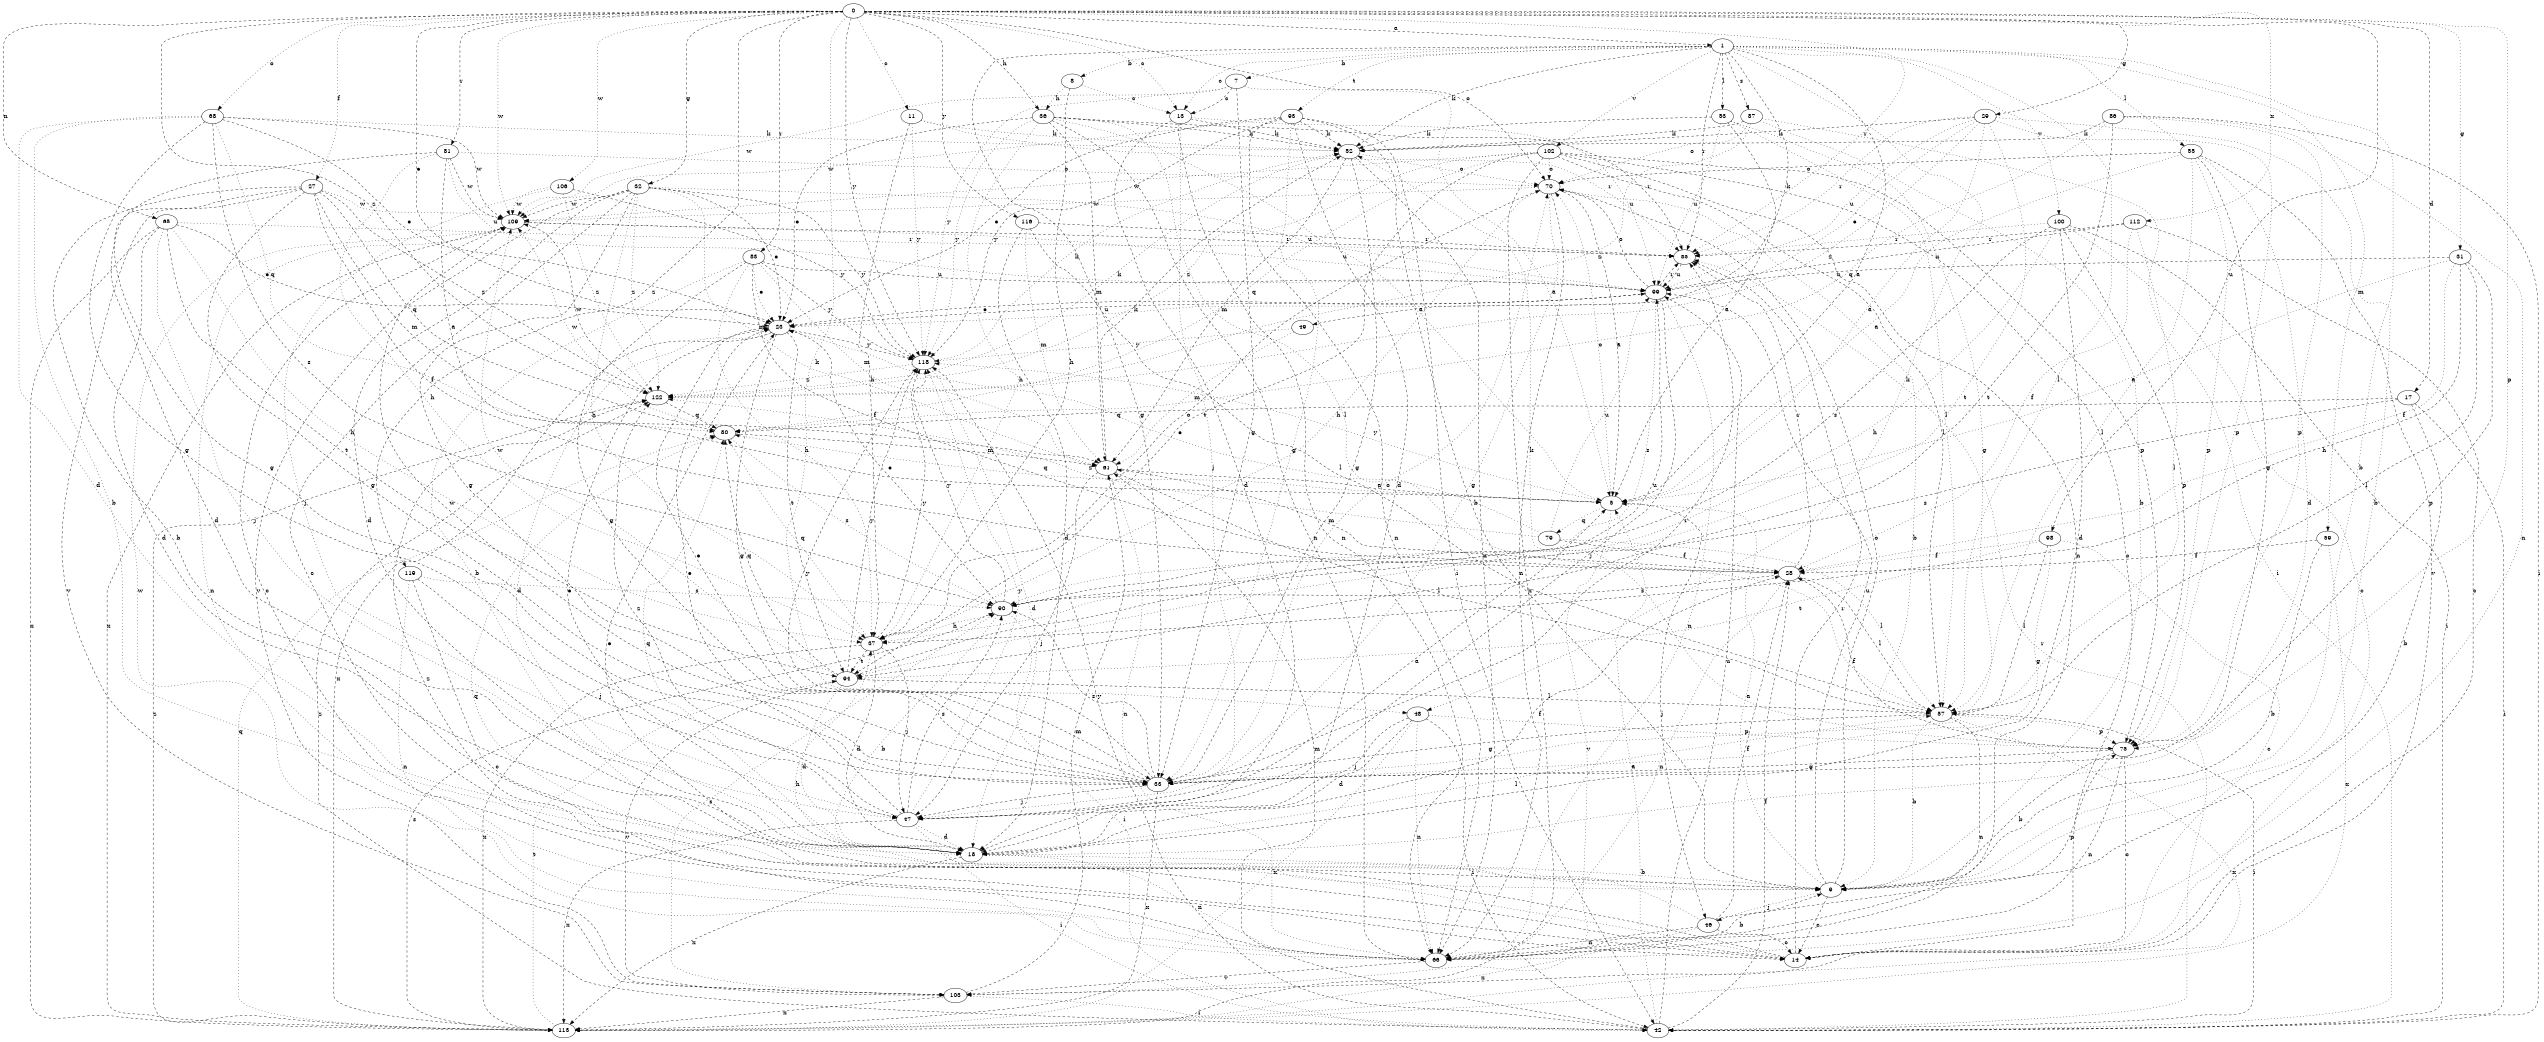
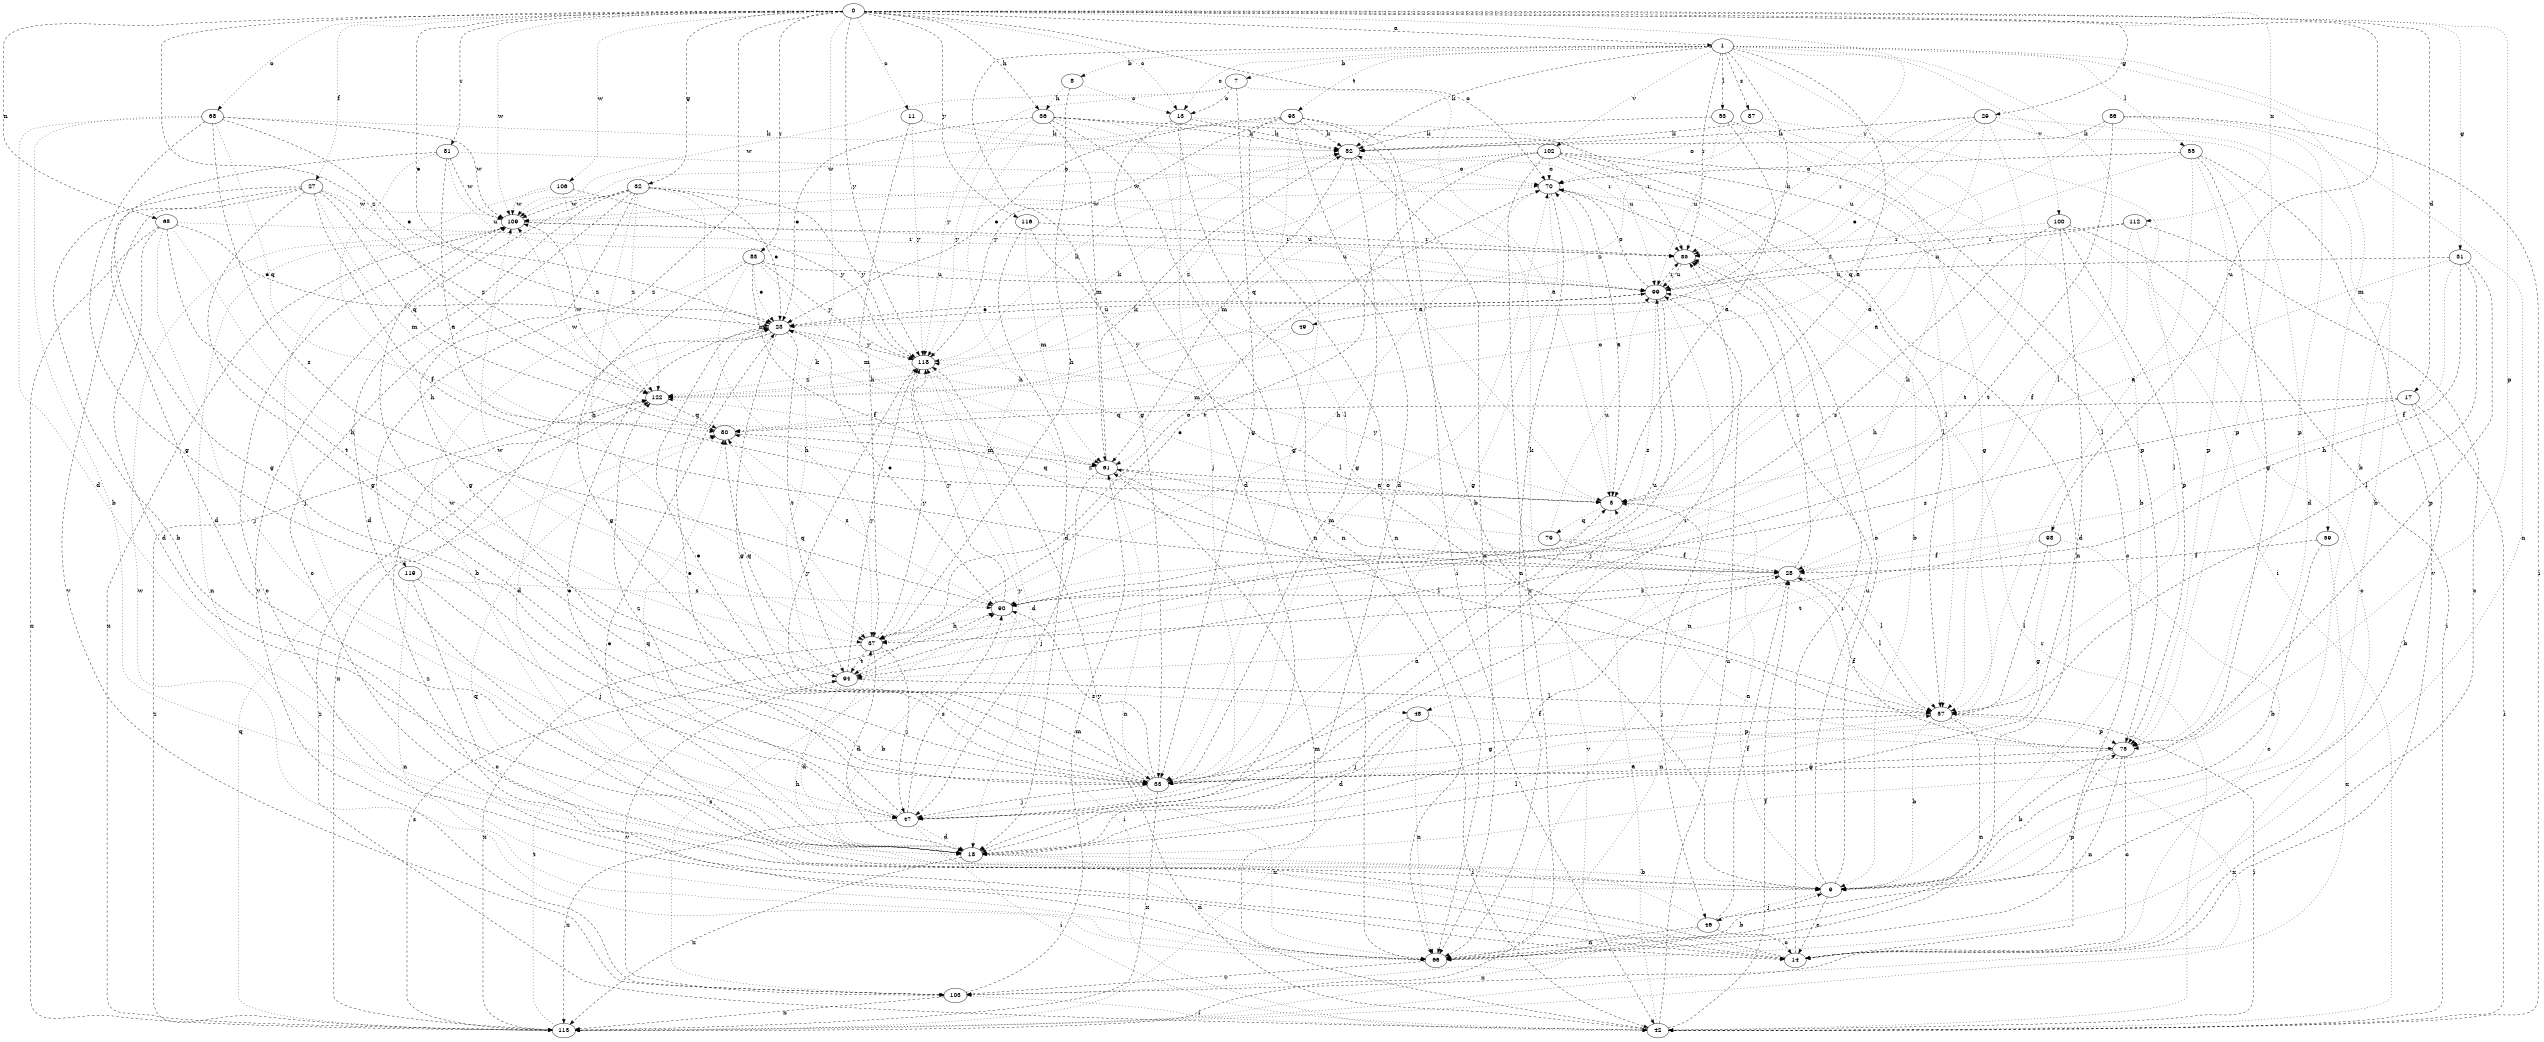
  strict digraph {
    edge [style=dashed]
    0
    1
    11
    13
    17
    23
    27
    29
    31
    32
    36
    48
    65
    68
    70
    75
    81
    83
    85
    98
    106
    109
    112
    116
    118
    119
    122
    5
    7
    8
    9
    33
    49
    52
    53
    55
    57
    59
    87
    93
    100
    102
    37
    99
    18
    47
    66
    80
    42
    90
    113
    94
    103
    28
    61
    14
    86
    46
    79
    0 -> 1 [label=a]
    0 -> 11 [label=c style=dotted]
    0 -> 13 [label=c style=dotted]
    0 -> 17 [label=d]
    0 -> 23 [label=e]
    0 -> 27 [label=f style=dotted]
    0 -> 29 [label=g]
    0 -> 31 [label=g style=dotted]
    0 -> 32 [label=g]
    0 -> 36 [label=h]
    0 -> 48 [label=k style=dotted]
    0 -> 65 [label=n]
    0 -> 68 [label=o style=dotted]
    0 -> 70 [label=o]
    0 -> 75 [label=p style=dotted]
    0 -> 81 [label=r]
    0 -> 83 [label=r]
    0 -> 85 [label=r style=dotted]
    0 -> 98 [label=u]
    0 -> 106 [label=w style=dotted]
    0 -> 109 [label=w style=dotted]
    0 -> 112 [label=x style=dotted]
    0 -> 116 [label=y]
    0 -> 118 [label=y]
    0 -> 119 [label=z]
    0 -> 122 [label=z]
    1 -> 13 [label=c style=dotted]
    1 -> 48 [label=k style=dotted]
    1 -> 85 [label=r]
    1 -> 5 [label=a]
    1 -> 7 [label=b style=dotted]
    1 -> 8 [label=b style=dotted]
    1 -> 9 [label=b style=dotted]
    1 -> 33 [label=g]
    1 -> 49 [label=k]
    1 -> 52 [label=k]
    1 -> 53 [label=l]
    1 -> 55 [label=l style=dotted]
    1 -> 57 [label=l style=dotted]
    1 -> 59 [label=m style=dotted]
    1 -> 87 [label=s]
    1 -> 93 [label=t style=dotted]
    1 -> 100 [label=v style=dotted]
    1 -> 102 [label=v style=dotted]
    11 -> 85 [label=r style=dotted]
    11 -> 118 [label=y style=dotted]
    11 -> 52 [label=k style=dotted]
    11 -> 37 [label=h]
    13 -> 52 [label=k]
    13 -> 99 [label=u style=dotted]
    13 -> 18 [label=d]
    13 -> 47 [label=j style=dotted]
    13 -> 66 [label=n]
    17 -> 9 [label=b]
    17 -> 80 [label=q]
    17 -> 42 [label=i]
    17 -> 90 [label=s]
    23 -> 118 [label=y]
    23 -> 33 [label=g]
    23 -> 99 [label=u]
    23 -> 18 [label=d style=dotted]
    23 -> 113 [label=x]
    23 -> 94 [label=t]
    27 -> 109 [label=w style=dotted]
    27 -> 122 [label=z]
    27 -> 9 [label=b]
    27 -> 33 [label=g]
    27 -> 18 [label=d]
    27 -> 80 [label=q]
    27 -> 103 [label=v]
    27 -> 28 [label=f]
-   27 -> 61 [label=m]
+   27 -> 61 [label=m style=dotted]
    29 -> 23 [label=e style=dotted]
    29 -> 75 [label=p style=dotted]
    29 -> 85 [label=r style=dotted]
    29 -> 122 [label=z style=dotted]
    29 -> 5 [label=a style=dotted]
    29 -> 9 [label=b style=dotted]
    29 -> 52 [label=k]
    29 -> 99 [label=u style=dotted]
    29 -> 94 [label=t style=dotted]
    31 -> 75 [label=p]
    31 -> 5 [label=a style=dotted]
    31 -> 57 [label=l]
    31 -> 37 [label=h]
    31 -> 99 [label=u]
    31 -> 28 [label=f style=dotted]
    32 -> 23 [label=e]
    32 -> 109 [label=w]
    32 -> 118 [label=y]
    32 -> 122 [label=z style=dotted]
    32 -> 33 [label=g]
    32 -> 37 [label=h style=dotted]
    32 -> 99 [label=u style=dotted]
    32 -> 18 [label=d]
    32 -> 103 [label=v]
    32 -> 61 [label=m style=dotted]
    32 -> 14 [label=c]
    36 -> 23 [label=e]
    36 -> 85 [label=r]
    36 -> 118 [label=y style=dotted]
    36 -> 5 [label=a style=dotted]
    36 -> 52 [label=k]
    36 -> 57 [label=l style=dotted]
    36 -> 37 [label=h style=dotted]
    36 -> 66 [label=n]
    36 -> 61 [label=m]
    48 -> 75 [label=p style=dotted]
    48 -> 18 [label=d]
    48 -> 47 [label=j]
    48 -> 66 [label=n style=dotted]
    48 -> 42 [label=i]
    48 -> 113 [label=x style=dotted]
    65 -> 23 [label=e]
    65 -> 85 [label=r style=dotted]
    65 -> 37 [label=h style=dotted]
    65 -> 18 [label=d]
    65 -> 47 [label=j style=dotted]
    65 -> 113 [label=x]
    65 -> 94 [label=t]
    68 -> 23 [label=e]
    68 -> 109 [label=w]
    68 -> 9 [label=b style=dotted]
    68 -> 33 [label=g]
    68 -> 52 [label=k style=dotted]
    68 -> 18 [label=d style=dotted]
    68 -> 80 [label=q style=dotted]
    68 -> 90 [label=s]
    70 -> 109 [label=w style=dotted]
    70 -> 5 [label=a]
    70 -> 9 [label=b style=dotted]
    70 -> 33 [label=g style=dotted]
    70 -> 37 [label=h style=dotted]
    70 -> 66 [label=n]
    75 -> 9 [label=b]
    75 -> 33 [label=g]
    75 -> 52 [label=k style=dotted]
    75 -> 66 [label=n]
    75 -> 28 [label=f]
    75 -> 14 [label=c]
    81 -> 70 [label=o style=dotted]
    81 -> 109 [label=w]
    81 -> 5 [label=a]
    81 -> 33 [label=g]
    81 -> 37 [label=h style=dotted]
    81 -> 99 [label=u style=dotted]
    83 -> 23 [label=e style=dotted]
    83 -> 118 [label=y]
    83 -> 9 [label=b style=dotted]
    83 -> 33 [label=g]
    83 -> 37 [label=h style=dotted]
    83 -> 99 [label=u]
    83 -> 28 [label=f]
    83 -> 61 [label=m style=dotted]
    85 -> 99 [label=u]
    98 -> 33 [label=g style=dotted]
    98 -> 57 [label=l]
    98 -> 94 [label=t style=dotted]
    98 -> 28 [label=f style=dotted]
    98 -> 14 [label=c style=dotted]
    106 -> 109 [label=w style=dotted]
    106 -> 118 [label=y]
    106 -> 122 [label=z style=dotted]
    106 -> 47 [label=j style=dotted]
    109 -> 85 [label=r]
    109 -> 99 [label=u style=dotted]
    109 -> 66 [label=n style=dotted]
    109 -> 113 [label=x]
    109 -> 14 [label=c]
    112 -> 85 [label=r]
    112 -> 57 [label=l style=dotted]
    112 -> 99 [label=u]
    112 -> 28 [label=f style=dotted]
    112 -> 14 [label=c]
    116 -> 85 [label=r]
    116 -> 57 [label=l]
    116 -> 18 [label=d]
    116 -> 61 [label=m style=dotted]
    118 -> 122 [label=z style=dotted]
    118 -> 52 [label=k style=dotted]
    118 -> 18 [label=d style=dotted]
    119 -> 47 [label=j]
    119 -> 66 [label=n style=dotted]
    119 -> 90 [label=s style=dotted]
    119 -> 14 [label=c]
    122 -> 109 [label=w]
    122 -> 52 [label=k style=dotted]
    122 -> 80 [label=q]
    5 -> 70 [label=o style=dotted]
    5 -> 118 [label=y style=dotted]
    5 -> 80 [label=q style=dotted]
    5 -> 103 [label=v style=dotted]
    5 -> 46 [label=j]
    5 -> 79 [label=q style=dotted]
    7 -> 13 [label=c]
    7 -> 109 [label=w style=dotted]
    7 -> 118 [label=y style=dotted]
    7 -> 5 [label=a style=dotted]
    7 -> 33 [label=g]
    8 -> 13 [label=c style=dotted]
    8 -> 36 [label=h style=dotted]
    8 -> 37 [label=h]
    9 -> 70 [label=o]
    9 -> 5 [label=a style=dotted]
    9 -> 99 [label=u]
    9 -> 14 [label=c]
    9 -> 46 [label=j style=dotted]
    33 -> 23 [label=e]
    33 -> 70 [label=o style=dotted]
    33 -> 85 [label=r]
    33 -> 109 [label=w]
    33 -> 118 [label=y]
    33 -> 47 [label=j]
    33 -> 90 [label=s]
    33 -> 113 [label=x]
    49 -> 118 [label=y style=dotted]
    49 -> 61 [label=m style=dotted]
    52 -> 70 [label=o style=dotted]
    52 -> 33 [label=g]
    52 -> 66 [label=n]
    52 -> 61 [label=m]
    53 -> 5 [label=a]
    53 -> 33 [label=g style=dotted]
    53 -> 52 [label=k]
    53 -> 57 [label=l style=dotted]
    53 -> 99 [label=u style=dotted]
    55 -> 70 [label=o]
    55 -> 75 [label=p style=dotted]
    55 -> 5 [label=a style=dotted]
    55 -> 33 [label=g]
    55 -> 57 [label=l style=dotted]
    55 -> 18 [label=d style=dotted]
    55 -> 103 [label=v]
    57 -> 75 [label=p style=dotted]
    57 -> 9 [label=b style=dotted]
    57 -> 33 [label=g]
    57 -> 66 [label=n]
    57 -> 42 [label=i]
    57 -> 113 [label=x style=dotted]
    59 -> 9 [label=b]
    59 -> 113 [label=x style=dotted]
    59 -> 28 [label=f]
    87 -> 70 [label=o style=dotted]
    87 -> 122 [label=z style=dotted]
    87 -> 9 [label=b style=dotted]
    87 -> 52 [label=k]
    87 -> 42 [label=i style=dotted]
    93 -> 23 [label=e]
    93 -> 109 [label=w style=dotted]
    93 -> 118 [label=y]
    93 -> 9 [label=b]
    93 -> 33 [label=g style=dotted]
    93 -> 52 [label=k]
    93 -> 18 [label=d]
    93 -> 66 [label=n]
    93 -> 42 [label=i]
    100 -> 75 [label=p]
    100 -> 85 [label=r style=dotted]
    100 -> 37 [label=h style=dotted]
    100 -> 18 [label=d]
    100 -> 42 [label=i]
    100 -> 90 [label=s]
    100 -> 14 [label=c style=dotted]
    102 -> 70 [label=o style=dotted]
    102 -> 75 [label=p]
    102 -> 109 [label=w style=dotted]
    102 -> 122 [label=z style=dotted]
    102 -> 57 [label=l]
    102 -> 66 [label=n]
    102 -> 80 [label=q style=dotted]
    102 -> 113 [label=x]
    102 -> 94 [label=t]
    102 -> 14 [label=c]
    37 -> 70 [label=o]
    37 -> 118 [label=y]
    37 -> 18 [label=d]
    37 -> 47 [label=j]
    37 -> 80 [label=q style=dotted]
    37 -> 113 [label=x]
    37 -> 94 [label=t]
    99 -> 23 [label=e]
    99 -> 70 [label=o]
    99 -> 85 [label=r]
    99 -> 47 [label=j]
    99 -> 66 [label=n style=dotted]
    99 -> 90 [label=s style=dotted]
    18 -> 23 [label=e]
    18 -> 9 [label=b style=dotted]
    18 -> 57 [label=l style=dotted]
    18 -> 66 [label=n style=dotted]
    18 -> 80 [label=q style=dotted]
    18 -> 113 [label=x]
    18 -> 28 [label=f]
    47 -> 23 [label=e]
    47 -> 118 [label=y style=dotted]
    47 -> 122 [label=z]
    47 -> 5 [label=a]
    47 -> 18 [label=d style=dotted]
    47 -> 42 [label=i style=dotted]
    47 -> 90 [label=s]
    47 -> 113 [label=x]
    66 -> 109 [label=w style=dotted]
    66 -> 122 [label=z]
    66 -> 9 [label=b]
    66 -> 103 [label=v]
    80 -> 109 [label=w style=dotted]
    80 -> 90 [label=s style=dotted]
    80 -> 61 [label=m]
    42 -> 85 [label=r style=dotted]
    42 -> 118 [label=y]
    42 -> 122 [label=z]
    42 -> 5 [label=a style=dotted]
    42 -> 99 [label=u]
    42 -> 28 [label=f]
    42 -> 61 [label=m]
    90 -> 23 [label=e]
    90 -> 118 [label=y]
    90 -> 9 [label=b style=dotted]
    90 -> 37 [label=h style=dotted]
    90 -> 42 [label=i style=dotted]
    113 -> 122 [label=z]
    113 -> 80 [label=q style=dotted]
    113 -> 90 [label=s]
    113 -> 94 [label=t style=dotted]
    94 -> 109 [label=w style=dotted]
    94 -> 118 [label=y]
    94 -> 57 [label=l]
    94 -> 99 [label=u]
    94 -> 18 [label=d style=dotted]
    94 -> 80 [label=q]
    94 -> 103 [label=v]
    103 -> 42 [label=i style=dotted]
    103 -> 90 [label=s style=dotted]
    103 -> 113 [label=x]
    103 -> 61 [label=m]
    28 -> 85 [label=r]
    28 -> 57 [label=l]
    28 -> 66 [label=n style=dotted]
    28 -> 90 [label=s]
    28 -> 61 [label=m]
    61 -> 5 [label=a]
    61 -> 52 [label=k]
    61 -> 57 [label=l]
    61 -> 47 [label=j]
    61 -> 66 [label=n style=dotted]
    14 -> 23 [label=e]
    14 -> 85 [label=r]
    14 -> 80 [label=q style=dotted]
    86 -> 75 [label=p style=dotted]
    86 -> 52 [label=k]
    86 -> 66 [label=n style=dotted]
    86 -> 80 [label=q style=dotted]
    86 -> 42 [label=i]
    86 -> 94 [label=t]
    46 -> 75 [label=p]
    46 -> 37 [label=h style=dotted]
    46 -> 66 [label=n]
    46 -> 113 [label=x style=dotted]
    46 -> 28 [label=f]
    46 -> 14 [label=c]
    79 -> 23 [label=e style=dotted]
    79 -> 122 [label=z style=dotted]
    79 -> 57 [label=l style=dotted]
    79 -> 99 [label=u style=dotted]
    79 -> 28 [label=f]
  }
